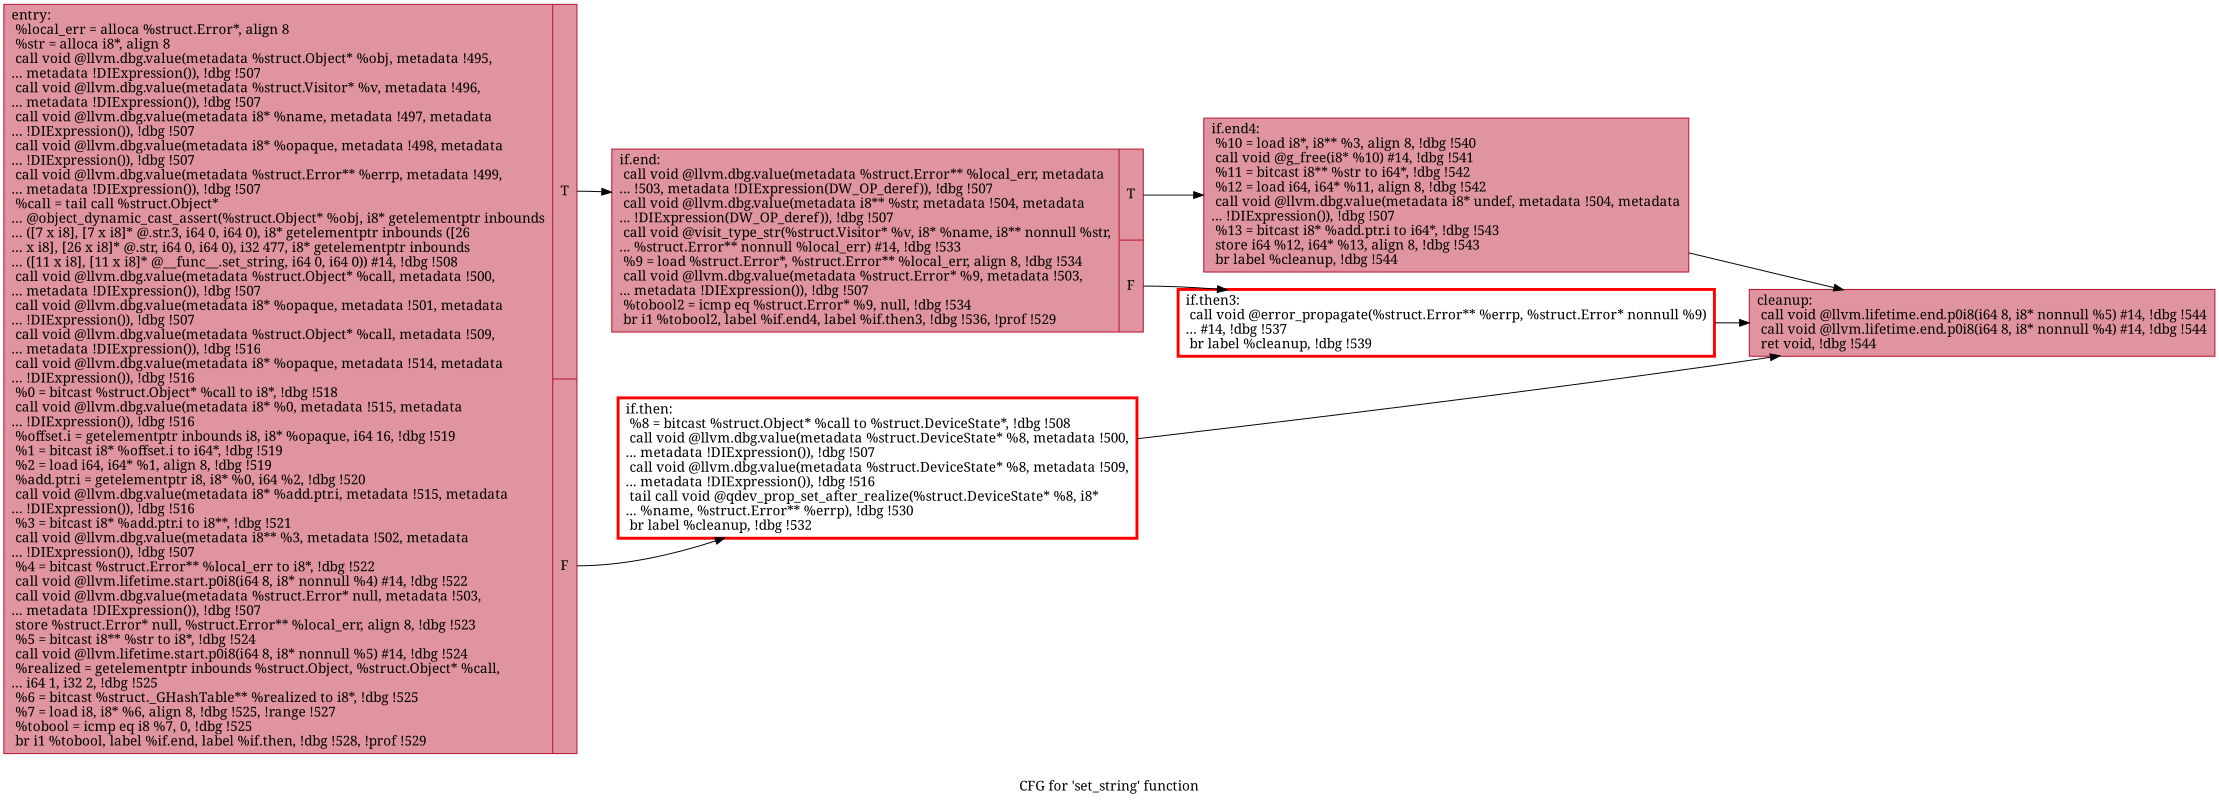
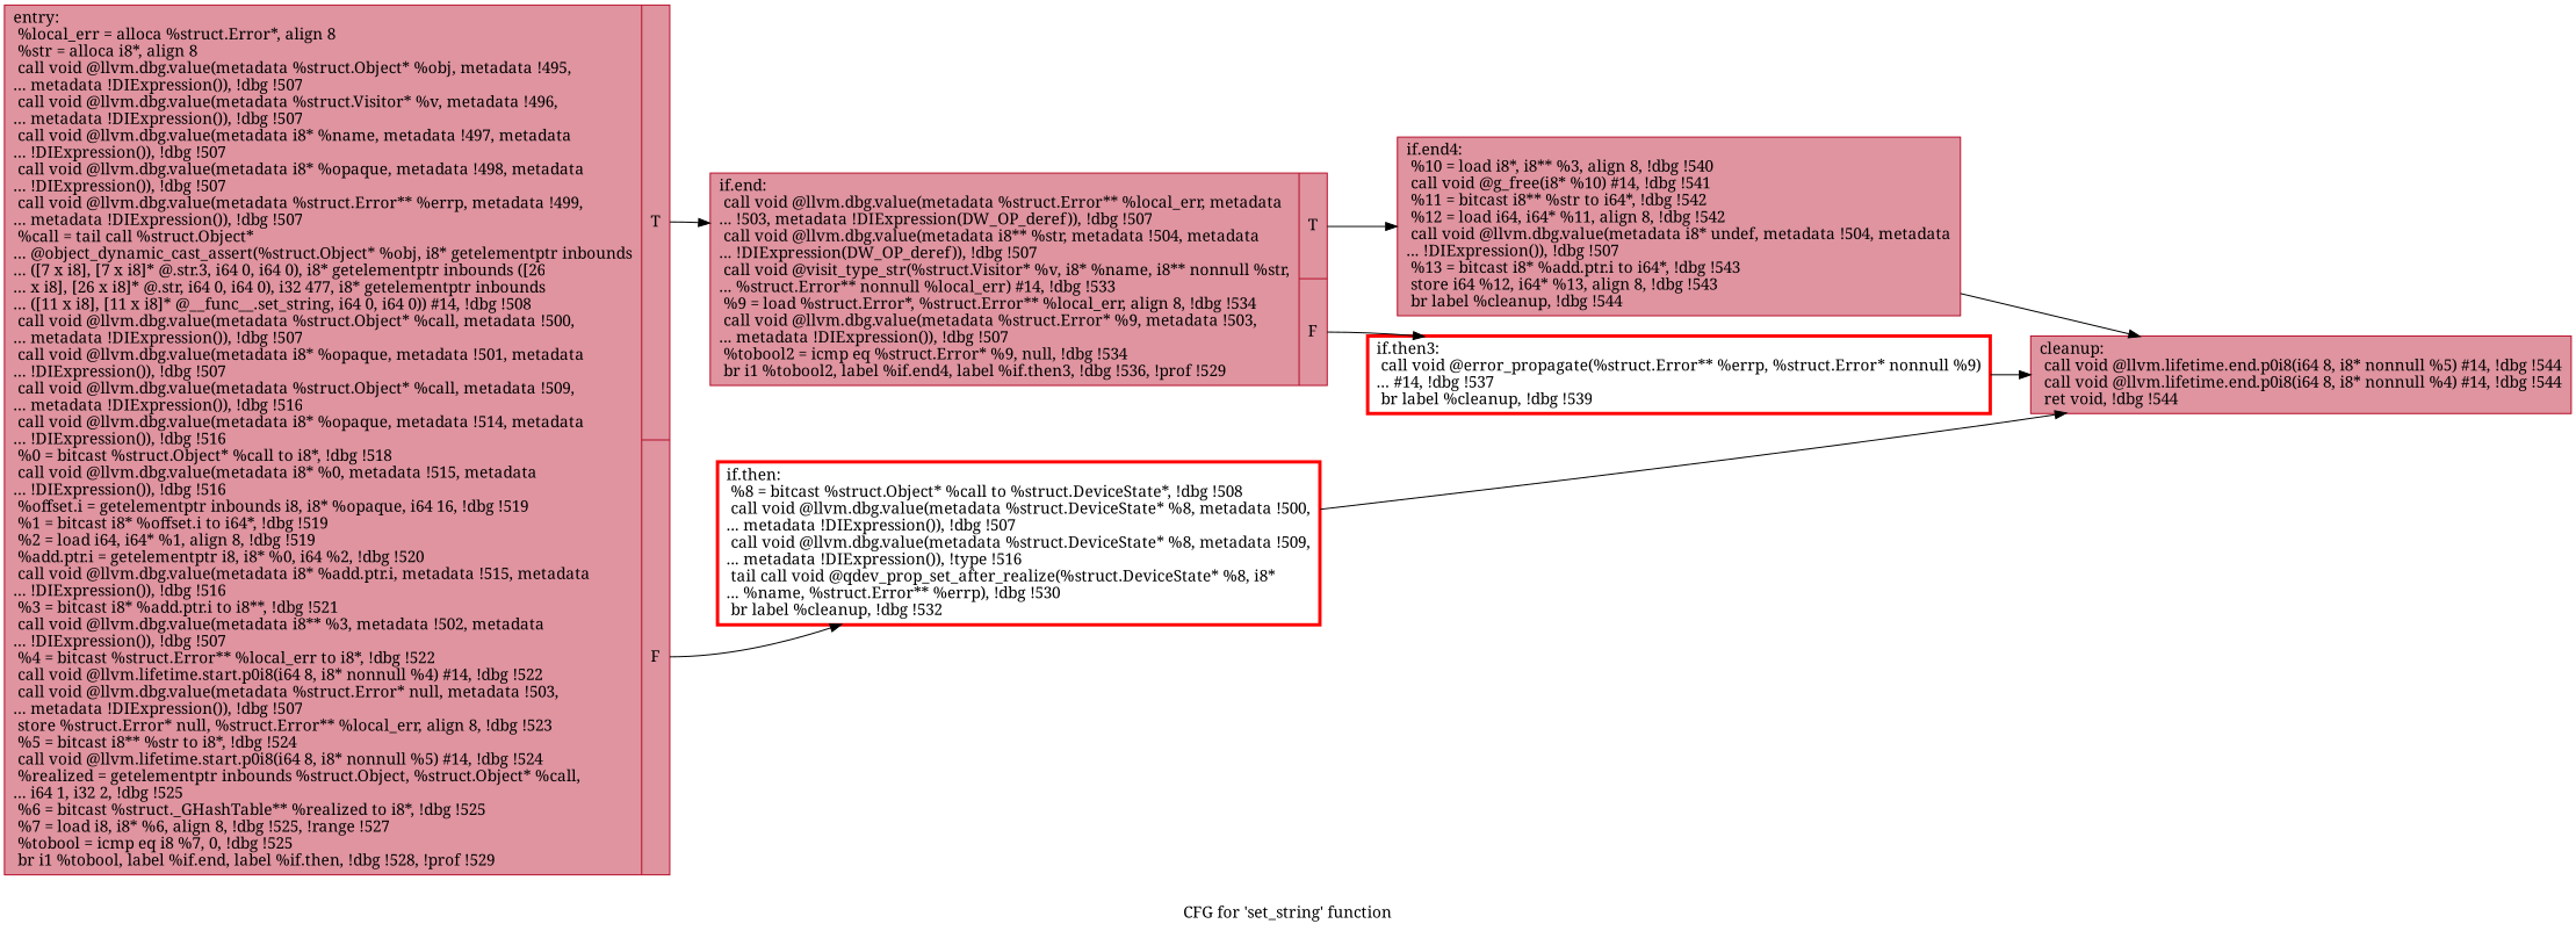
  digraph {
    label="CFG for 'set_string' function"
    rankdir=LR
    fontname="Noto Serif"
    node [color="#b70d28ff" fillcolor="#b70d2870" shape=record style=filled fontname="Noto Serif"]
    edge [fontname="Noto Serif"]
    n1 [label="{entry:\l  %local_err = alloca %struct.Error*, align 8\l  %str = alloca i8*, align 8\l  call void @llvm.dbg.value(metadata %struct.Object* %obj, metadata !495,\l... metadata !DIExpression()), !dbg !507\l  call void @llvm.dbg.value(metadata %struct.Visitor* %v, metadata !496,\l... metadata !DIExpression()), !dbg !507\l  call void @llvm.dbg.value(metadata i8* %name, metadata !497, metadata\l... !DIExpression()), !dbg !507\l  call void @llvm.dbg.value(metadata i8* %opaque, metadata !498, metadata\l... !DIExpression()), !dbg !507\l  call void @llvm.dbg.value(metadata %struct.Error** %errp, metadata !499,\l... metadata !DIExpression()), !dbg !507\l  %call = tail call %struct.Object*\l... @object_dynamic_cast_assert(%struct.Object* %obj, i8* getelementptr inbounds\l... ([7 x i8], [7 x i8]* @.str.3, i64 0, i64 0), i8* getelementptr inbounds ([26\l... x i8], [26 x i8]* @.str, i64 0, i64 0), i32 477, i8* getelementptr inbounds\l... ([11 x i8], [11 x i8]* @__func__.set_string, i64 0, i64 0)) #14, !dbg !508\l  call void @llvm.dbg.value(metadata %struct.Object* %call, metadata !500,\l... metadata !DIExpression()), !dbg !507\l  call void @llvm.dbg.value(metadata i8* %opaque, metadata !501, metadata\l... !DIExpression()), !dbg !507\l  call void @llvm.dbg.value(metadata %struct.Object* %call, metadata !509,\l... metadata !DIExpression()), !dbg !516\l  call void @llvm.dbg.value(metadata i8* %opaque, metadata !514, metadata\l... !DIExpression()), !dbg !516\l  %0 = bitcast %struct.Object* %call to i8*, !dbg !518\l  call void @llvm.dbg.value(metadata i8* %0, metadata !515, metadata\l... !DIExpression()), !dbg !516\l  %offset.i = getelementptr inbounds i8, i8* %opaque, i64 16, !dbg !519\l  %1 = bitcast i8* %offset.i to i64*, !dbg !519\l  %2 = load i64, i64* %1, align 8, !dbg !519\l  %add.ptr.i = getelementptr i8, i8* %0, i64 %2, !dbg !520\l  call void @llvm.dbg.value(metadata i8* %add.ptr.i, metadata !515, metadata\l... !DIExpression()), !dbg !516\l  %3 = bitcast i8* %add.ptr.i to i8**, !dbg !521\l  call void @llvm.dbg.value(metadata i8** %3, metadata !502, metadata\l... !DIExpression()), !dbg !507\l  %4 = bitcast %struct.Error** %local_err to i8*, !dbg !522\l  call void @llvm.lifetime.start.p0i8(i64 8, i8* nonnull %4) #14, !dbg !522\l  call void @llvm.dbg.value(metadata %struct.Error* null, metadata !503,\l... metadata !DIExpression()), !dbg !507\l  store %struct.Error* null, %struct.Error** %local_err, align 8, !dbg !523\l  %5 = bitcast i8** %str to i8*, !dbg !524\l  call void @llvm.lifetime.start.p0i8(i64 8, i8* nonnull %5) #14, !dbg !524\l  %realized = getelementptr inbounds %struct.Object, %struct.Object* %call,\l... i64 1, i32 2, !dbg !525\l  %6 = bitcast %struct._GHashTable** %realized to i8*, !dbg !525\l  %7 = load i8, i8* %6, align 8, !dbg !525, !range !527\l  %tobool = icmp eq i8 %7, 0, !dbg !525\l  br i1 %tobool, label %if.end, label %if.then, !dbg !528, !prof !529\l|{<s0>T|<s1>F}}"]
    n2 [label="{if.end:                                           \l  call void @llvm.dbg.value(metadata %struct.Error** %local_err, metadata\l... !503, metadata !DIExpression(DW_OP_deref)), !dbg !507\l  call void @llvm.dbg.value(metadata i8** %str, metadata !504, metadata\l... !DIExpression(DW_OP_deref)), !dbg !507\l  call void @visit_type_str(%struct.Visitor* %v, i8* %name, i8** nonnull %str,\l... %struct.Error** nonnull %local_err) #14, !dbg !533\l  %9 = load %struct.Error*, %struct.Error** %local_err, align 8, !dbg !534\l  call void @llvm.dbg.value(metadata %struct.Error* %9, metadata !503,\l... metadata !DIExpression()), !dbg !507\l  %tobool2 = icmp eq %struct.Error* %9, null, !dbg !534\l  br i1 %tobool2, label %if.end4, label %if.then3, !dbg !536, !prof !529\l|{<s0>T|<s1>F}}"]
-   n3 [color=red label="{if.then:                                          \l  %8 = bitcast %struct.Object* %call to %struct.DeviceState*, !dbg !508\l  call void @llvm.dbg.value(metadata %struct.DeviceState* %8, metadata !500,\l... metadata !DIExpression()), !dbg !507\l  call void @llvm.dbg.value(metadata %struct.DeviceState* %8, metadata !509,\l... metadata !DIExpression()), !dbg !516\l  tail call void @qdev_prop_set_after_realize(%struct.DeviceState* %8, i8*\l... %name, %struct.Error** %errp), !dbg !530\l  br label %cleanup, !dbg !532\l}" penwidth=3.0 fillcolor="" style=""]
+   n3 [color=red label="{if.then:                                          \l  %8 = bitcast %struct.Object* %call to %struct.DeviceState*, !dbg !508\l  call void @llvm.dbg.value(metadata %struct.DeviceState* %8, metadata !500,\l... metadata !DIExpression()), !dbg !507\l  call void @llvm.dbg.value(metadata %struct.DeviceState* %8, metadata !509,\l... metadata !DIExpression()), !type !516\l  tail call void @qdev_prop_set_after_realize(%struct.DeviceState* %8, i8*\l... %name, %struct.Error** %errp), !dbg !530\l  br label %cleanup, !dbg !532\l}" penwidth=3.0 fillcolor="" style=""]
    n4 [label="{if.end4:                                          \l  %10 = load i8*, i8** %3, align 8, !dbg !540\l  call void @g_free(i8* %10) #14, !dbg !541\l  %11 = bitcast i8** %str to i64*, !dbg !542\l  %12 = load i64, i64* %11, align 8, !dbg !542\l  call void @llvm.dbg.value(metadata i8* undef, metadata !504, metadata\l... !DIExpression()), !dbg !507\l  %13 = bitcast i8* %add.ptr.i to i64*, !dbg !543\l  store i64 %12, i64* %13, align 8, !dbg !543\l  br label %cleanup, !dbg !544\l}"]
    n5 [color=red label="{if.then3:                                         \l  call void @error_propagate(%struct.Error** %errp, %struct.Error* nonnull %9)\l... #14, !dbg !537\l  br label %cleanup, !dbg !539\l}" penwidth=3.0 fillcolor="" style=""]
    n6 [label="{cleanup:                                          \l  call void @llvm.lifetime.end.p0i8(i64 8, i8* nonnull %5) #14, !dbg !544\l  call void @llvm.lifetime.end.p0i8(i64 8, i8* nonnull %4) #14, !dbg !544\l  ret void, !dbg !544\l}"]
    n1 -> n2 [tailport=s0]
    n1 -> n3 [tailport=s1]
    n2 -> n4 [tailport=s0]
    n2 -> n5 [tailport=s1]
    n3 -> n6
    n4 -> n6
    n5 -> n6
  }
